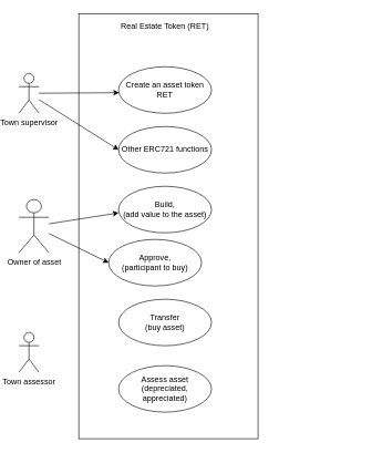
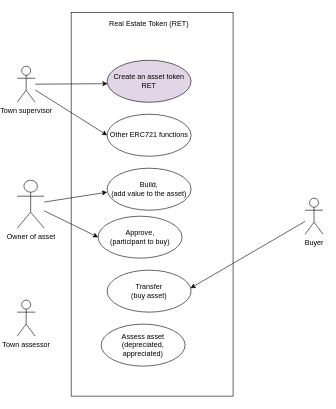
  <mxCell id="0" />
  <mxCell id="1" parent="0" />
- <mxCell id="2" value="Create an asset token RET" style="ellipse;whiteSpace=wrap;html=1;" vertex="1" parent="1"><mxGeometry x="170" y="100" width="140" height="70" as="geometry" /></mxCell>
+ <mxCell id="2" value="Create an asset token RET" style="ellipse;whiteSpace=wrap;html=1;fillColor=#e1d5e7;" vertex="1" parent="1"><mxGeometry x="170" y="100" width="140" height="70" as="geometry" /></mxCell>
  <mxCell id="3" value="Transfer&lt;br&gt;(buy asset)" style="ellipse;whiteSpace=wrap;html=1;" vertex="1" parent="1"><mxGeometry x="170" y="450" width="140" height="70" as="geometry" /></mxCell>
  <mxCell id="4" value="Build,&lt;br&gt;(add value to the asset)" style="ellipse;whiteSpace=wrap;html=1;" vertex="1" parent="1"><mxGeometry x="170" y="280" width="140" height="70" as="geometry" /></mxCell>
- <mxCell id="5" value="Assess asset (depreciated, appreciated)" style="ellipse;whiteSpace=wrap;html=1;" vertex="1" parent="1"><mxGeometry x="170" y="550" width="140" height="70" as="geometry" /></mxCell>
+ <mxCell id="5" value="Assess asset (depreciated, appreciated)" style="ellipse;whiteSpace=wrap;html=1;" vertex="1" parent="1"><mxGeometry x="160" y="540" width="140" height="70" as="geometry" /></mxCell>
  <mxCell id="6" value="Approve,&lt;br&gt;(participant to buy)" style="ellipse;whiteSpace=wrap;html=1;" vertex="1" parent="1"><mxGeometry x="155" y="360" width="140" height="70" as="geometry" /></mxCell>
+ <mxCell id="7" style="rounded=0;orthogonalLoop=1;jettySize=auto;html=1;entryX=0.993;entryY=0.429;entryDx=0;entryDy=0;entryPerimeter=0;" edge="1" parent="1" source="8" target="3"><mxGeometry relative="1" as="geometry" /></mxCell>
+ <mxCell id="8" value="Buyer" style="shape=umlActor;verticalLabelPosition=bottom;verticalAlign=top;html=1;" vertex="1" parent="1"><mxGeometry x="500" y="330" width="30" height="60" as="geometry" /></mxCell>
  <mxCell id="9" value="Town assessor" style="shape=umlActor;verticalLabelPosition=bottom;verticalAlign=top;html=1;" vertex="1" parent="1"><mxGeometry x="20" y="500" width="30" height="60" as="geometry" /></mxCell>
  <mxCell id="10" style="edgeStyle=none;rounded=0;orthogonalLoop=1;jettySize=auto;html=1;entryX=0;entryY=0.571;entryDx=0;entryDy=0;entryPerimeter=0;" edge="1" parent="1" source="12" target="4"><mxGeometry relative="1" as="geometry" /></mxCell>
  <mxCell id="11" style="edgeStyle=none;rounded=0;orthogonalLoop=1;jettySize=auto;html=1;entryX=0;entryY=0.5;entryDx=0;entryDy=0;" edge="1" parent="1" source="12" target="6"><mxGeometry relative="1" as="geometry" /></mxCell>
  <mxCell id="12" value="Owner of asset" style="shape=umlActor;verticalLabelPosition=bottom;verticalAlign=top;html=1;" vertex="1" parent="1"><mxGeometry x="20" y="300" width="45" height="80" as="geometry" /></mxCell>
  <mxCell id="13" style="edgeStyle=none;rounded=0;orthogonalLoop=1;jettySize=auto;html=1;entryX=0.005;entryY=0.557;entryDx=0;entryDy=0;entryPerimeter=0;" edge="1" parent="1" source="15" target="2"><mxGeometry relative="1" as="geometry" /></mxCell>
  <mxCell id="14" style="edgeStyle=none;rounded=0;orthogonalLoop=1;jettySize=auto;html=1;entryX=0;entryY=0.5;entryDx=0;entryDy=0;" edge="1" parent="1" source="15" target="16"><mxGeometry relative="1" as="geometry" /></mxCell>
  <mxCell id="15" value="Town supervisor" style="shape=umlActor;verticalLabelPosition=bottom;verticalAlign=top;html=1;" vertex="1" parent="1"><mxGeometry x="20" y="110" width="30" height="60" as="geometry" /></mxCell>
  <mxCell id="16" value="Other ERC721 functions" style="ellipse;whiteSpace=wrap;html=1;" vertex="1" parent="1"><mxGeometry x="170" y="190" width="140" height="70" as="geometry" /></mxCell>
  <mxCell id="17" value="" style="rounded=0;whiteSpace=wrap;html=1;fillColor=none;" vertex="1" parent="1"><mxGeometry x="110" y="20" width="270" height="640" as="geometry" /></mxCell>
  <mxCell id="18" value="Real Estate Token (RET)" style="text;html=1;strokeColor=none;fillColor=none;align=center;verticalAlign=middle;whiteSpace=wrap;rounded=0;" vertex="1" parent="1"><mxGeometry x="165" y="30" width="150" height="20" as="geometry" /></mxCell>
